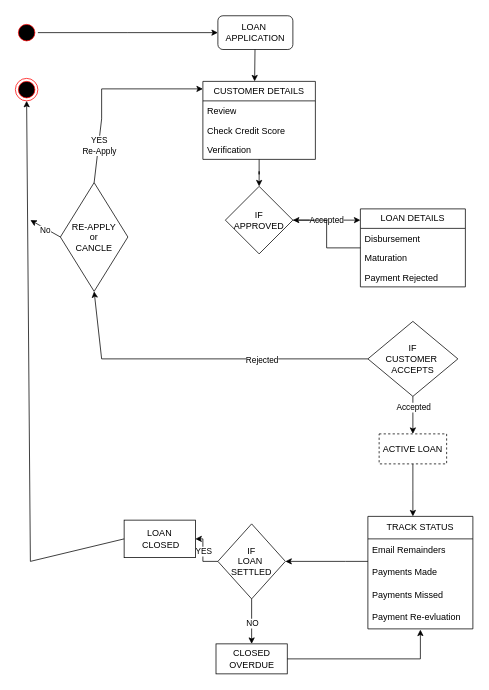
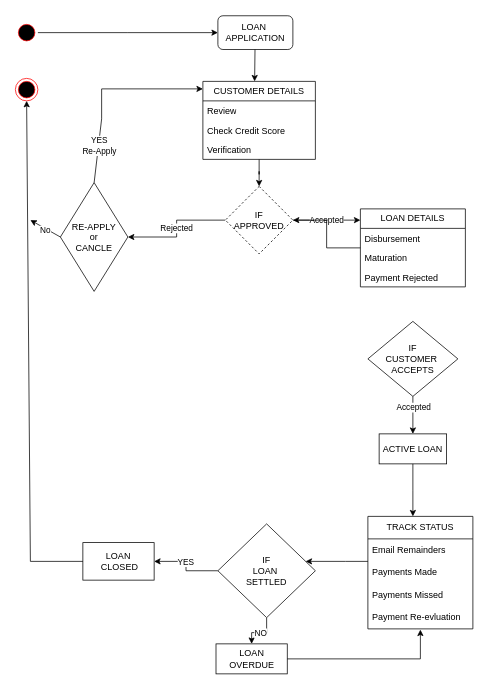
  <mxCell id="0" />
  <mxCell id="1" parent="0" />
  <mxCell id="2" value="" style="edgeStyle=orthogonalEdgeStyle;rounded=0;orthogonalLoop=1;jettySize=auto;html=1;" edge="1" parent="1" source="3"><mxGeometry relative="1" as="geometry"><mxPoint x="290" y="43" as="targetPoint" /></mxGeometry></mxCell>
  <mxCell id="3" value="" style="ellipse;html=1;shape=startState;fillColor=#000000;strokeColor=#ff0000;direction=west;" vertex="1" parent="1"><mxGeometry x="20" y="28" width="30" height="30" as="geometry" /></mxCell>
  <mxCell id="4" value="LOAN&amp;nbsp;&lt;div&gt;APPLICATION&lt;/div&gt;" style="rounded=1;whiteSpace=wrap;html=1;" vertex="1" parent="1"><mxGeometry x="290" y="20.5" width="100" height="45" as="geometry" /></mxCell>
  <mxCell id="5" value="" style="edgeStyle=orthogonalEdgeStyle;rounded=0;orthogonalLoop=1;jettySize=auto;html=1;" edge="1" parent="1" source="6" target="12"><mxGeometry relative="1" as="geometry" /></mxCell>
  <mxCell id="6" value="CUSTOMER DETAILS" style="swimlane;fontStyle=0;childLayout=stackLayout;horizontal=1;startSize=26;fillColor=none;horizontalStack=0;resizeParent=1;resizeParentMax=0;resizeLast=0;collapsible=1;marginBottom=0;whiteSpace=wrap;html=1;" vertex="1" parent="1"><mxGeometry x="270" y="108" width="150" height="104" as="geometry" /></mxCell>
  <mxCell id="7" value="Review" style="text;strokeColor=none;fillColor=none;align=left;verticalAlign=top;spacingLeft=4;spacingRight=4;overflow=hidden;rotatable=0;points=[[0,0.5],[1,0.5]];portConstraint=eastwest;whiteSpace=wrap;html=1;" vertex="1" parent="6"><mxGeometry y="26" width="150" height="26" as="geometry" /></mxCell>
  <mxCell id="8" value="Check Credit Score" style="text;strokeColor=none;fillColor=none;align=left;verticalAlign=top;spacingLeft=4;spacingRight=4;overflow=hidden;rotatable=0;points=[[0,0.5],[1,0.5]];portConstraint=eastwest;whiteSpace=wrap;html=1;" vertex="1" parent="6"><mxGeometry y="52" width="150" height="26" as="geometry" /></mxCell>
  <mxCell id="9" value="Verification" style="text;strokeColor=none;fillColor=none;align=left;verticalAlign=top;spacingLeft=4;spacingRight=4;overflow=hidden;rotatable=0;points=[[0,0.5],[1,0.5]];portConstraint=eastwest;whiteSpace=wrap;html=1;" vertex="1" parent="6"><mxGeometry y="78" width="150" height="26" as="geometry" /></mxCell>
+ <mxCell id="10" value="Rejected" style="edgeStyle=orthogonalEdgeStyle;rounded=0;orthogonalLoop=1;jettySize=auto;html=1;" edge="1" parent="1" source="12" target="13"><mxGeometry relative="1" as="geometry" /></mxCell>
  <mxCell id="11" value="Accepted" style="edgeStyle=orthogonalEdgeStyle;rounded=0;orthogonalLoop=1;jettySize=auto;html=1;" edge="1" parent="1" source="12"><mxGeometry relative="1" as="geometry"><mxPoint x="480" y="293" as="targetPoint" /></mxGeometry></mxCell>
- <mxCell id="12" value="IF&lt;div&gt;APPROVED&lt;/div&gt;" style="rhombus;whiteSpace=wrap;html=1;" vertex="1" parent="1"><mxGeometry x="300" y="248" width="90" height="90" as="geometry" /></mxCell>
+ <mxCell id="12" value="IF&lt;div&gt;APPROVED&lt;/div&gt;" style="rhombus;whiteSpace=wrap;html=1;dashed=1;" vertex="1" parent="1"><mxGeometry x="300" y="248" width="90" height="90" as="geometry" /></mxCell>
  <mxCell id="13" value="RE-APPLY&lt;div&gt;or&lt;/div&gt;&lt;div&gt;CANCLE&lt;/div&gt;" style="rhombus;whiteSpace=wrap;html=1;" vertex="1" parent="1"><mxGeometry x="80" y="243" width="90" height="145" as="geometry" /></mxCell>
  <mxCell id="14" value="" style="endArrow=classic;html=1;rounded=0;exitX=0.5;exitY=0;exitDx=0;exitDy=0;" edge="1" parent="1" source="13"><mxGeometry width="50" height="50" relative="1" as="geometry"><mxPoint x="190" y="243" as="sourcePoint" /><mxPoint x="270" y="118" as="targetPoint" /><Array as="points"><mxPoint x="135" y="158" /><mxPoint x="135" y="118" /></Array></mxGeometry></mxCell>
  <mxCell id="15" value="YES&lt;br&gt;Re-Apply" style="edgeLabel;html=1;align=center;verticalAlign=middle;resizable=0;points=[];" vertex="1" connectable="0" parent="14"><mxGeometry x="-0.615" y="-1" relative="1" as="geometry"><mxPoint as="offset" /></mxGeometry></mxCell>
  <mxCell id="16" value="" style="endArrow=classic;html=1;rounded=0;entryX=0.46;entryY=0;entryDx=0;entryDy=0;entryPerimeter=0;" edge="1" parent="1" target="6"><mxGeometry width="50" height="50" relative="1" as="geometry"><mxPoint x="339.5" y="65.5" as="sourcePoint" /><mxPoint x="340" y="98" as="targetPoint" /></mxGeometry></mxCell>
  <mxCell id="17" value="" style="edgeStyle=orthogonalEdgeStyle;rounded=0;orthogonalLoop=1;jettySize=auto;html=1;" edge="1" parent="1" source="18" target="12"><mxGeometry relative="1" as="geometry" /></mxCell>
  <mxCell id="18" value="LOAN DETAILS" style="swimlane;fontStyle=0;childLayout=stackLayout;horizontal=1;startSize=26;fillColor=none;horizontalStack=0;resizeParent=1;resizeParentMax=0;resizeLast=0;collapsible=1;marginBottom=0;whiteSpace=wrap;html=1;" vertex="1" parent="1"><mxGeometry x="480" y="278" width="140" height="104" as="geometry"><mxRectangle x="530" y="290" width="130" height="30" as="alternateBounds" /></mxGeometry></mxCell>
  <mxCell id="19" value="Disbursement&amp;nbsp;" style="text;strokeColor=none;fillColor=none;align=left;verticalAlign=top;spacingLeft=4;spacingRight=4;overflow=hidden;rotatable=0;points=[[0,0.5],[1,0.5]];portConstraint=eastwest;whiteSpace=wrap;html=1;" vertex="1" parent="18"><mxGeometry y="26" width="140" height="26" as="geometry" /></mxCell>
  <mxCell id="20" value="Maturation&amp;nbsp;" style="text;strokeColor=none;fillColor=none;align=left;verticalAlign=top;spacingLeft=4;spacingRight=4;overflow=hidden;rotatable=0;points=[[0,0.5],[1,0.5]];portConstraint=eastwest;whiteSpace=wrap;html=1;" vertex="1" parent="18"><mxGeometry y="52" width="140" height="26" as="geometry" /></mxCell>
  <mxCell id="21" value="Payment Rejected" style="text;strokeColor=none;fillColor=none;align=left;verticalAlign=top;spacingLeft=4;spacingRight=4;overflow=hidden;rotatable=0;points=[[0,0.5],[1,0.5]];portConstraint=eastwest;whiteSpace=wrap;html=1;" vertex="1" parent="18"><mxGeometry y="78" width="140" height="26" as="geometry" /></mxCell>
  <mxCell id="22" value="" style="edgeStyle=orthogonalEdgeStyle;rounded=0;orthogonalLoop=1;jettySize=auto;html=1;" edge="1" parent="1" source="24" target="26"><mxGeometry relative="1" as="geometry" /></mxCell>
  <mxCell id="23" value="Accepted" style="edgeLabel;html=1;align=center;verticalAlign=middle;resizable=0;points=[];" vertex="1" connectable="0" parent="22"><mxGeometry x="-0.422" relative="1" as="geometry"><mxPoint as="offset" /></mxGeometry></mxCell>
  <mxCell id="24" value="IF&lt;div&gt;CUSTOMER&amp;nbsp;&lt;/div&gt;&lt;div&gt;ACCEPTS&lt;/div&gt;" style="rhombus;whiteSpace=wrap;html=1;fillColor=none;fontStyle=0;startSize=26;" vertex="1" parent="1"><mxGeometry x="490" y="428" width="120" height="100" as="geometry" /></mxCell>
  <mxCell id="25" value="" style="edgeStyle=orthogonalEdgeStyle;rounded=0;orthogonalLoop=1;jettySize=auto;html=1;" edge="1" parent="1" source="26"><mxGeometry relative="1" as="geometry"><mxPoint x="550" y="688" as="targetPoint" /></mxGeometry></mxCell>
- <mxCell id="26" value="ACTIVE LOAN" style="whiteSpace=wrap;html=1;fillColor=none;fontStyle=0;startSize=26;dashed=1;" vertex="1" parent="1"><mxGeometry x="505" y="578" width="90" height="40" as="geometry" /></mxCell>
- <mxCell id="27" value="" style="endArrow=classic;html=1;rounded=0;entryX=0.5;entryY=1;entryDx=0;entryDy=0;exitX=0;exitY=0.5;exitDx=0;exitDy=0;" edge="1" parent="1" source="24" target="13"><mxGeometry width="50" height="50" relative="1" as="geometry"><mxPoint x="135" y="478" as="sourcePoint" /><mxPoint x="460" y="448" as="targetPoint" /><Array as="points"><mxPoint x="135" y="478" /></Array></mxGeometry></mxCell>
- <mxCell id="28" value="Rejected" style="edgeLabel;html=1;align=center;verticalAlign=middle;resizable=0;points=[];" vertex="1" connectable="0" parent="27"><mxGeometry x="-0.363" y="1" relative="1" as="geometry"><mxPoint as="offset" /></mxGeometry></mxCell>
+ <mxCell id="26" value="ACTIVE LOAN" style="whiteSpace=wrap;html=1;fillColor=none;fontStyle=0;startSize=26;" vertex="1" parent="1"><mxGeometry x="505" y="578" width="90" height="40" as="geometry" /></mxCell>
  <mxCell id="29" value="" style="edgeStyle=orthogonalEdgeStyle;rounded=0;orthogonalLoop=1;jettySize=auto;html=1;" edge="1" parent="1" source="30" target="39"><mxGeometry relative="1" as="geometry"><Array as="points"><mxPoint x="460" y="748" /><mxPoint x="460" y="748" /></Array></mxGeometry></mxCell>
  <mxCell id="30" value="TRACK STATUS" style="swimlane;fontStyle=0;childLayout=stackLayout;horizontal=1;startSize=30;horizontalStack=0;resizeParent=1;resizeParentMax=0;resizeLast=0;collapsible=1;marginBottom=0;whiteSpace=wrap;html=1;" vertex="1" parent="1"><mxGeometry x="490" y="688" width="140" height="150" as="geometry" /></mxCell>
  <mxCell id="31" value="Email Remainders" style="text;strokeColor=none;fillColor=none;align=left;verticalAlign=middle;spacingLeft=4;spacingRight=4;overflow=hidden;points=[[0,0.5],[1,0.5]];portConstraint=eastwest;rotatable=0;whiteSpace=wrap;html=1;" vertex="1" parent="30"><mxGeometry y="30" width="140" height="30" as="geometry" /></mxCell>
  <mxCell id="32" value="Payments Made" style="text;strokeColor=none;fillColor=none;align=left;verticalAlign=middle;spacingLeft=4;spacingRight=4;overflow=hidden;points=[[0,0.5],[1,0.5]];portConstraint=eastwest;rotatable=0;whiteSpace=wrap;html=1;" vertex="1" parent="30"><mxGeometry y="60" width="140" height="30" as="geometry" /></mxCell>
  <mxCell id="33" value="Payments Missed" style="text;strokeColor=none;fillColor=none;align=left;verticalAlign=middle;spacingLeft=4;spacingRight=4;overflow=hidden;points=[[0,0.5],[1,0.5]];portConstraint=eastwest;rotatable=0;whiteSpace=wrap;html=1;" vertex="1" parent="30"><mxGeometry y="90" width="140" height="30" as="geometry" /></mxCell>
  <mxCell id="34" value="Payment Re-evluation" style="text;strokeColor=none;fillColor=none;align=left;verticalAlign=middle;spacingLeft=4;spacingRight=4;overflow=hidden;points=[[0,0.5],[1,0.5]];portConstraint=eastwest;rotatable=0;whiteSpace=wrap;html=1;" vertex="1" parent="30"><mxGeometry y="120" width="140" height="30" as="geometry" /></mxCell>
  <mxCell id="35" value="" style="edgeStyle=orthogonalEdgeStyle;rounded=0;orthogonalLoop=1;jettySize=auto;html=1;" edge="1" parent="1" source="39" target="40"><mxGeometry relative="1" as="geometry" /></mxCell>
  <mxCell id="36" value="NO" style="edgeLabel;html=1;align=center;verticalAlign=middle;resizable=0;points=[];" vertex="1" connectable="0" parent="35"><mxGeometry x="0.067" relative="1" as="geometry"><mxPoint as="offset" /></mxGeometry></mxCell>
  <mxCell id="37" value="" style="edgeStyle=orthogonalEdgeStyle;rounded=0;orthogonalLoop=1;jettySize=auto;html=1;" edge="1" parent="1" source="39" target="42"><mxGeometry relative="1" as="geometry" /></mxCell>
  <mxCell id="38" value="YES" style="edgeLabel;html=1;align=center;verticalAlign=middle;resizable=0;points=[];" vertex="1" connectable="0" parent="37"><mxGeometry x="0.139" relative="1" as="geometry"><mxPoint as="offset" /></mxGeometry></mxCell>
- <mxCell id="39" value="IF&lt;div&gt;LOAN&amp;nbsp;&lt;/div&gt;&lt;div&gt;SETTLED&lt;/div&gt;" style="rhombus;whiteSpace=wrap;html=1;fontStyle=0;startSize=30;" vertex="1" parent="1"><mxGeometry x="290" y="698" width="90" height="100" as="geometry" /></mxCell>
- <mxCell id="40" value="CLOSED&lt;div&gt;OVERDUE&lt;/div&gt;" style="whiteSpace=wrap;html=1;fontStyle=0;startSize=30;" vertex="1" parent="1"><mxGeometry x="287.5" y="858" width="95" height="40" as="geometry" /></mxCell>
+ <mxCell id="39" value="IF&lt;div&gt;LOAN&amp;nbsp;&lt;/div&gt;&lt;div&gt;SETTLED&lt;/div&gt;" style="rhombus;whiteSpace=wrap;html=1;fontStyle=0;startSize=30;" vertex="1" parent="1"><mxGeometry x="290" y="698" width="130" height="125" as="geometry" /></mxCell>
+ <mxCell id="40" value="LOAN&lt;div&gt;OVERDUE&lt;/div&gt;" style="whiteSpace=wrap;html=1;fontStyle=0;startSize=30;" vertex="1" parent="1"><mxGeometry x="287.5" y="858" width="95" height="40" as="geometry" /></mxCell>
  <mxCell id="41" value="" style="endArrow=classic;html=1;rounded=0;exitX=1;exitY=0.5;exitDx=0;exitDy=0;entryX=0.5;entryY=1.033;entryDx=0;entryDy=0;entryPerimeter=0;" edge="1" parent="1" source="40" target="34"><mxGeometry width="50" height="50" relative="1" as="geometry"><mxPoint x="410" y="888" as="sourcePoint" /><mxPoint x="460" y="838" as="targetPoint" /><Array as="points"><mxPoint x="560" y="878" /></Array></mxGeometry></mxCell>
- <mxCell id="42" value="LOAN&lt;div&gt;&amp;nbsp;CLOSED&lt;/div&gt;" style="whiteSpace=wrap;html=1;fontStyle=0;startSize=30;" vertex="1" parent="1"><mxGeometry x="165" y="693" width="95" height="50" as="geometry" /></mxCell>
+ <mxCell id="42" value="LOAN&lt;div&gt;&amp;nbsp;CLOSED&lt;/div&gt;" style="whiteSpace=wrap;html=1;fontStyle=0;startSize=30;" vertex="1" parent="1"><mxGeometry x="110" y="723" width="95" height="50" as="geometry" /></mxCell>
  <mxCell id="43" value="" style="ellipse;html=1;shape=endState;fillColor=#000000;strokeColor=#ff0000;" vertex="1" parent="1"><mxGeometry x="20" y="104" width="30" height="30" as="geometry" /></mxCell>
  <mxCell id="44" value="" style="endArrow=classic;html=1;rounded=0;exitX=0;exitY=0.5;exitDx=0;exitDy=0;entryX=0.5;entryY=1;entryDx=0;entryDy=0;" edge="1" parent="1" source="42" target="43"><mxGeometry width="50" height="50" relative="1" as="geometry"><mxPoint x="0" y="718" as="sourcePoint" /><mxPoint x="20" y="338" as="targetPoint" /><Array as="points"><mxPoint x="40" y="748" /></Array></mxGeometry></mxCell>
  <mxCell id="45" value="" style="endArrow=classic;html=1;rounded=0;exitX=0;exitY=0.5;exitDx=0;exitDy=0;" edge="1" parent="1" source="13"><mxGeometry width="50" height="50" relative="1" as="geometry"><mxPoint x="70" y="288" as="sourcePoint" /><mxPoint x="40" y="293" as="targetPoint" /></mxGeometry></mxCell>
  <mxCell id="46" value="No" style="edgeLabel;html=1;align=center;verticalAlign=middle;resizable=0;points=[];" vertex="1" connectable="0" parent="45"><mxGeometry x="-0.05" y="2" relative="1" as="geometry"><mxPoint as="offset" /></mxGeometry></mxCell>
